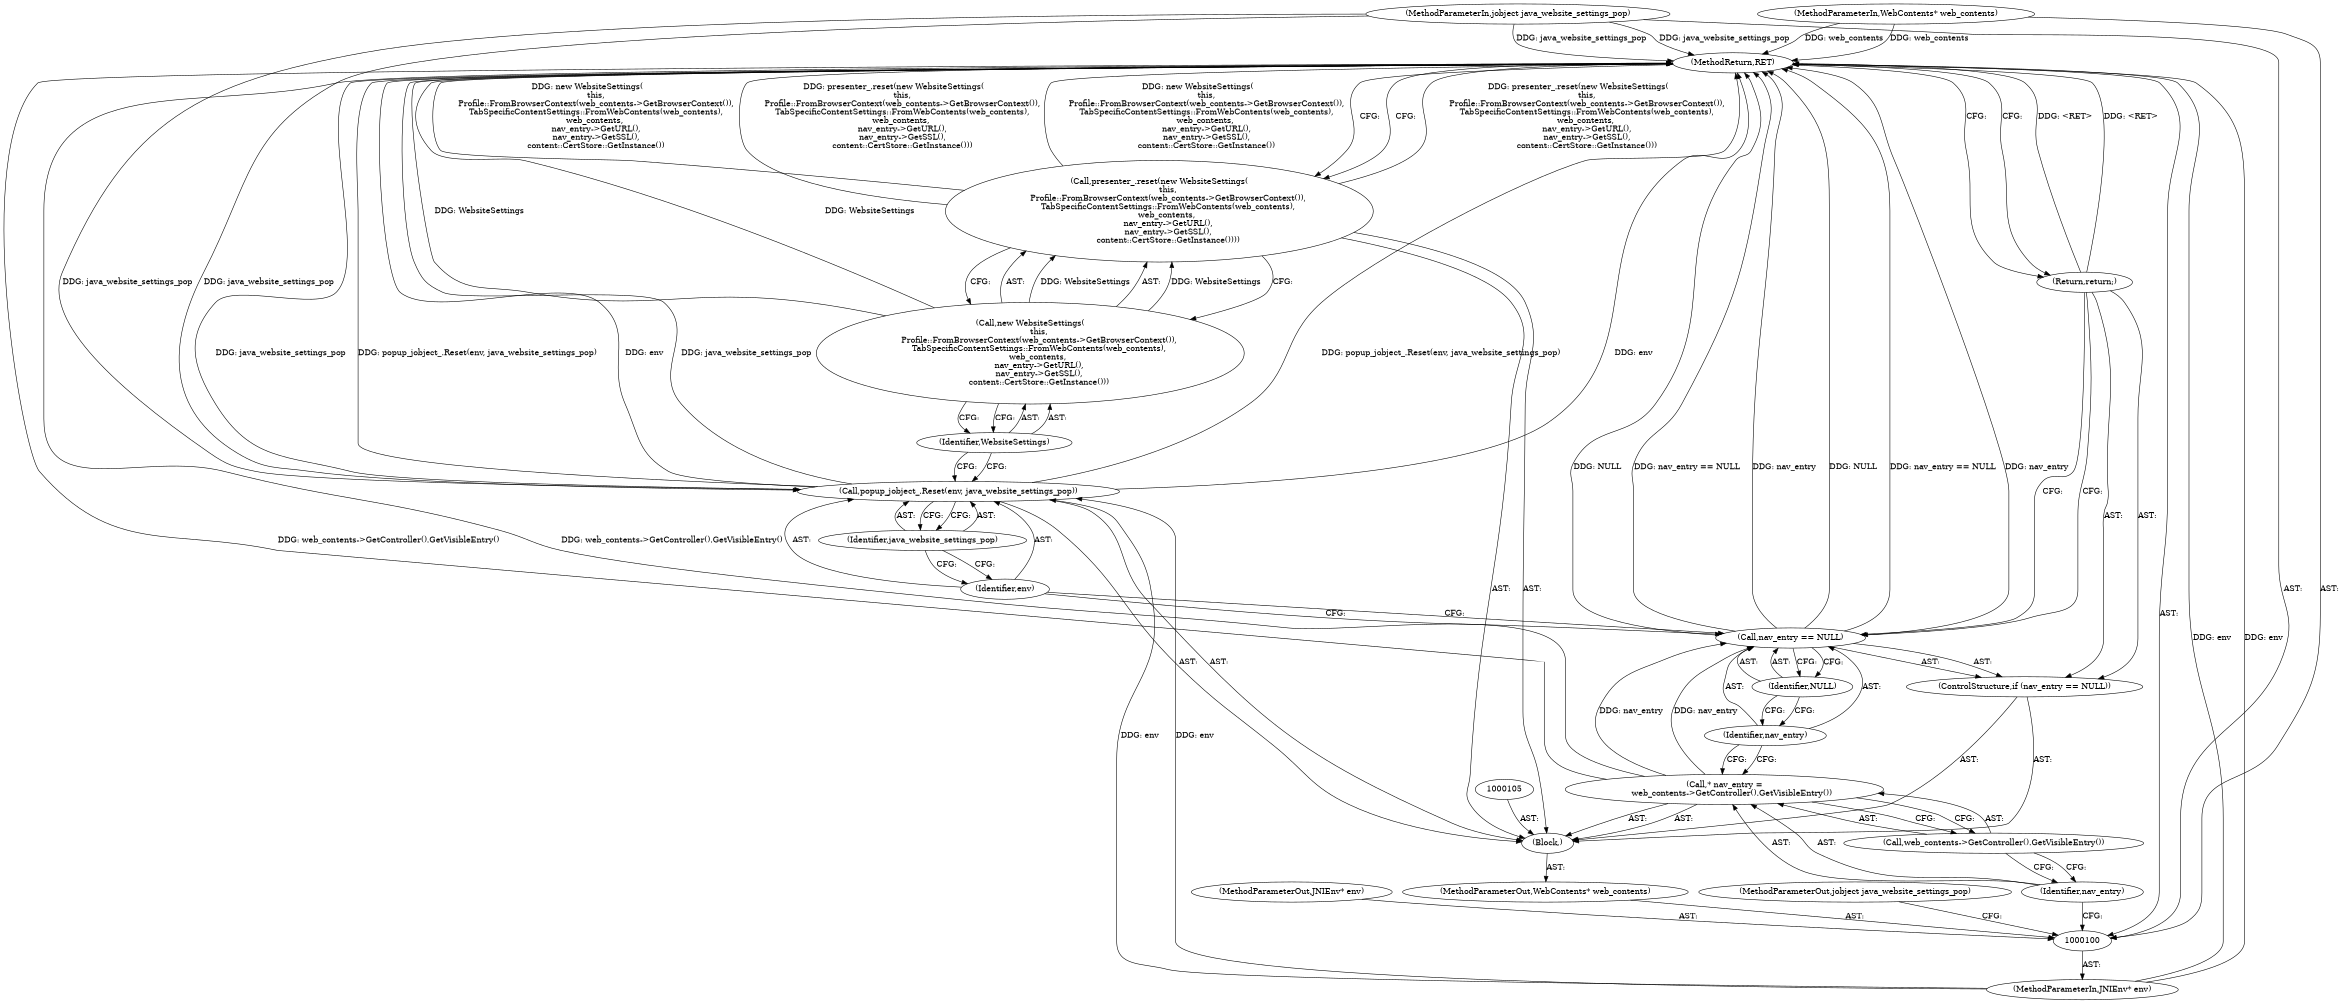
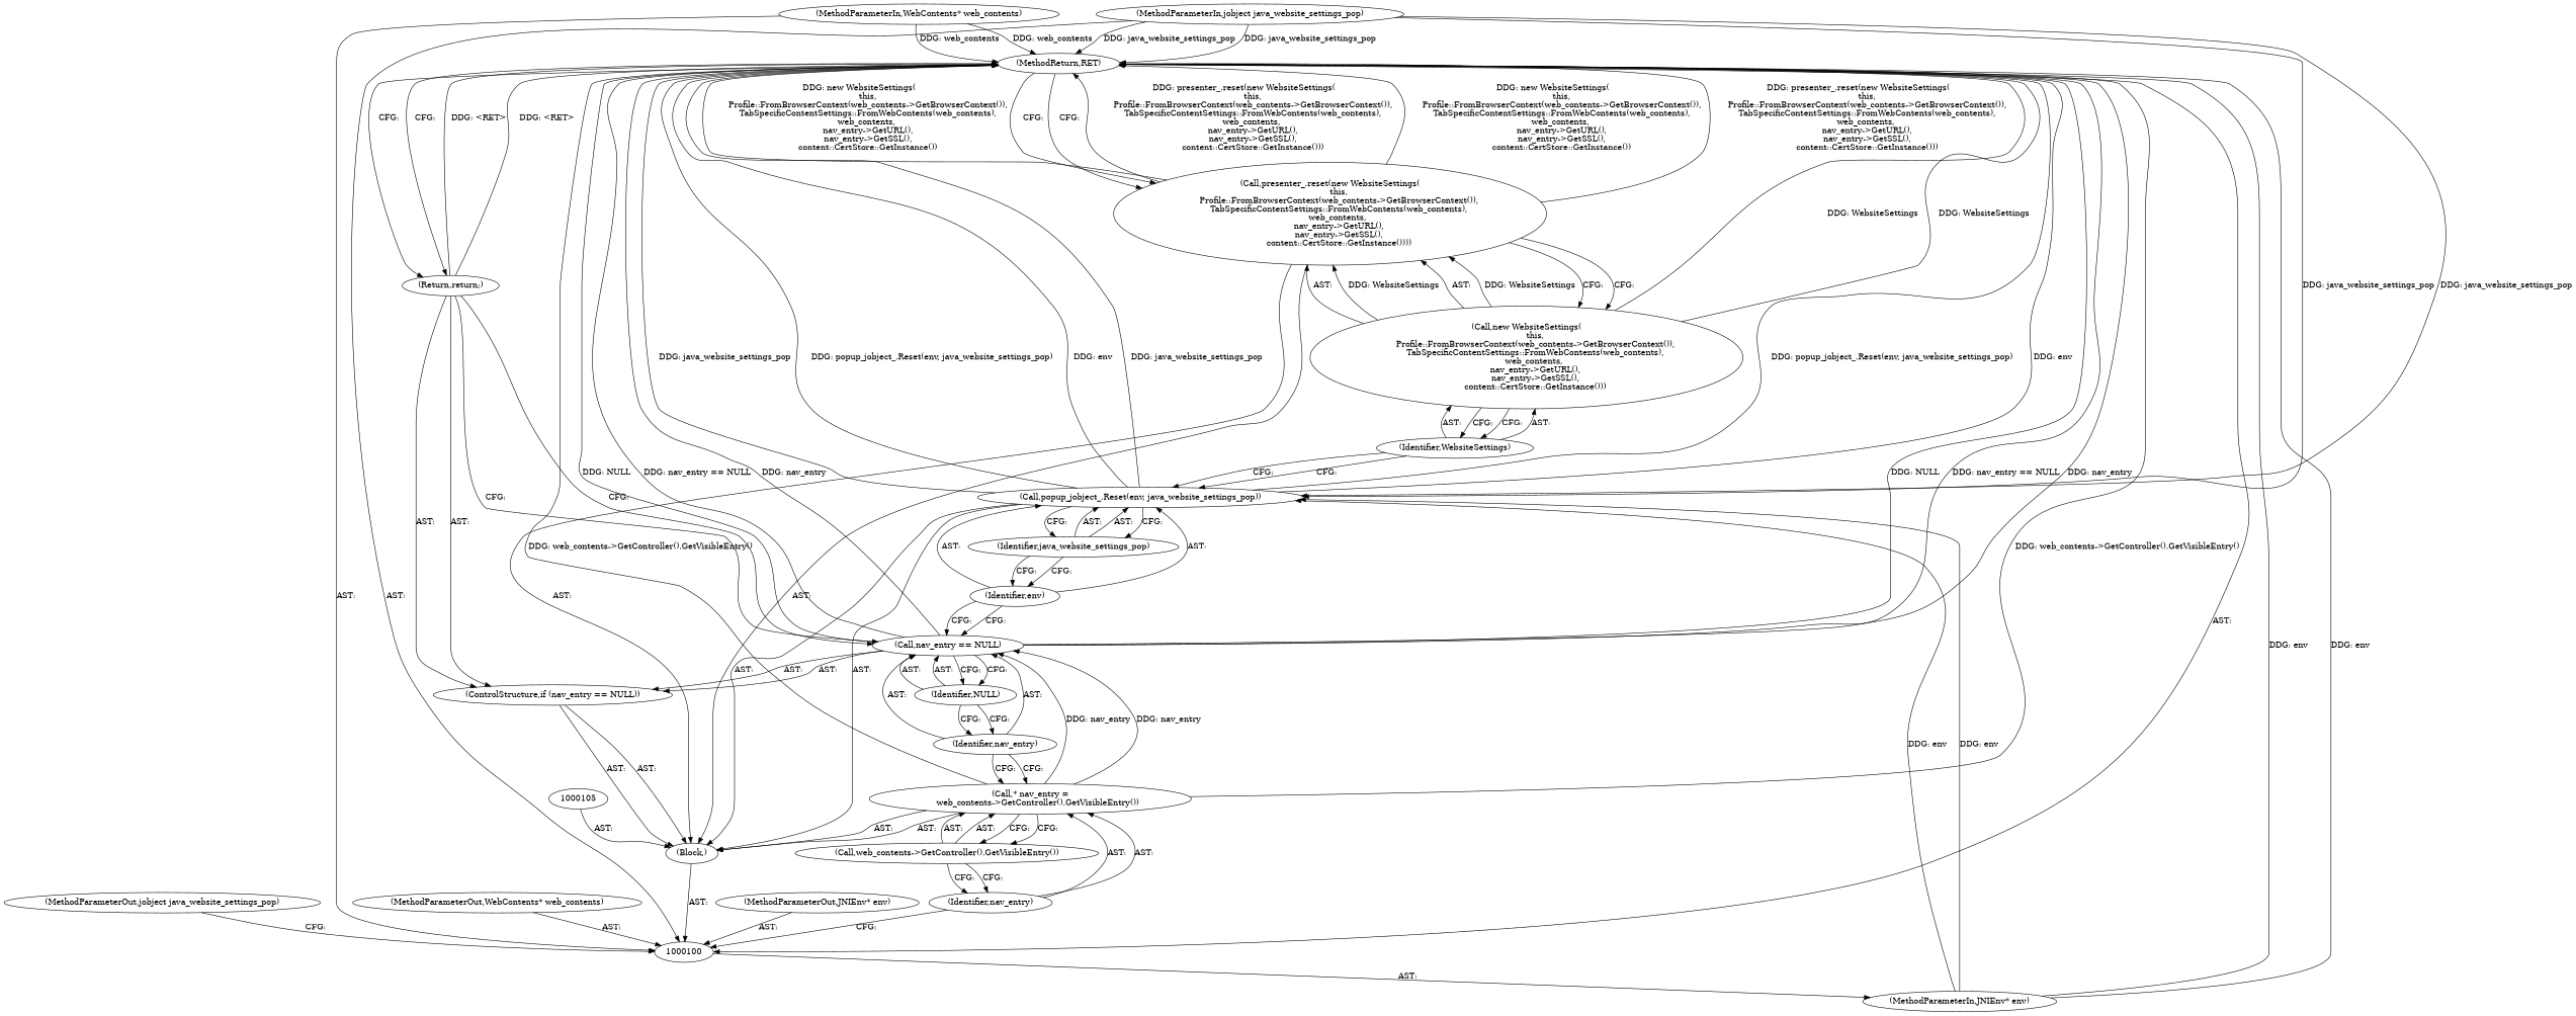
  digraph {
    n1 [label="(MethodReturn,RET)"]
    n2 [label="(Call,presenter_.reset(new WebsiteSettings(\n       this,\n       Profile::FromBrowserContext(web_contents->GetBrowserContext()),\n       TabSpecificContentSettings::FromWebContents(web_contents),\n      web_contents,\n       nav_entry->GetURL(),\n       nav_entry->GetSSL(),\n       content::CertStore::GetInstance())))"]
    n3 [label="(Return,return;)"]
    1000100
    n5 [label="(Block,)"]
    n6 [label="(Call,new WebsiteSettings(\n       this,\n       Profile::FromBrowserContext(web_contents->GetBrowserContext()),\n       TabSpecificContentSettings::FromWebContents(web_contents),\n      web_contents,\n       nav_entry->GetURL(),\n       nav_entry->GetSSL(),\n       content::CertStore::GetInstance()))"]
    n7 [label="(Call,nav_entry == NULL)"]
    n8 [label="(ControlStructure,if (nav_entry == NULL))"]
    n9 [label="(MethodParameterIn,JNIEnv* env)"]
    n10 [label="(Call,popup_jobject_.Reset(env, java_website_settings_pop))"]
    n11 [label="(Identifier,java_website_settings_pop)"]
    n12 [label="(Identifier,env)"]
    n13 [label="(Identifier,NULL)"]
    n14 [label="(Identifier,WebsiteSettings)"]
    n15 [label="(MethodParameterOut,JNIEnv* env)"]
    n16 [label="(MethodParameterIn,jobject java_website_settings_pop)"]
    n17 [label="(MethodParameterOut,jobject java_website_settings_pop)"]
    n18 [label="(MethodParameterIn,WebContents* web_contents)"]
    n19 [label="(MethodParameterOut,WebContents* web_contents)"]
    n20 [label="(Call,* nav_entry =\n      web_contents->GetController().GetVisibleEntry())"]
    n21 [label="(Call,web_contents->GetController().GetVisibleEntry())"]
    n22 [label="(Identifier,nav_entry)"]
    n23 [label="(Identifier,nav_entry)"]
    1000105
    n1 -> n2 [label="CFG: "]
    n1 -> n2 [label="CFG: "]
    n1 -> n3 [label="CFG: "]
    n1 -> n3 [label="CFG: "]
    n1 -> 1000100 [label="AST: "]
    n2 -> n1 [label="DDG: presenter_.reset(new WebsiteSettings(\n       this,\n       Profile::FromBrowserContext(web_contents->GetBrowserContext()),\n       TabSpecificContentSettings::FromWebContents(web_contents),\n      web_contents,\n       nav_entry->GetURL(),\n       nav_entry->GetSSL(),\n       content::CertStore::GetInstance()))"]
    n2 -> n1 [label="DDG: new WebsiteSettings(\n       this,\n       Profile::FromBrowserContext(web_contents->GetBrowserContext()),\n       TabSpecificContentSettings::FromWebContents(web_contents),\n      web_contents,\n       nav_entry->GetURL(),\n       nav_entry->GetSSL(),\n       content::CertStore::GetInstance())"]
    n2 -> n1 [label="DDG: presenter_.reset(new WebsiteSettings(\n       this,\n       Profile::FromBrowserContext(web_contents->GetBrowserContext()),\n       TabSpecificContentSettings::FromWebContents(web_contents),\n      web_contents,\n       nav_entry->GetURL(),\n       nav_entry->GetSSL(),\n       content::CertStore::GetInstance()))"]
    n2 -> n1 [label="DDG: new WebsiteSettings(\n       this,\n       Profile::FromBrowserContext(web_contents->GetBrowserContext()),\n       TabSpecificContentSettings::FromWebContents(web_contents),\n      web_contents,\n       nav_entry->GetURL(),\n       nav_entry->GetSSL(),\n       content::CertStore::GetInstance())"]
    n2 -> n5 [label="AST: "]
    n2 -> n5 [label="AST: "]
    n2 -> n6 [label="CFG: "]
    n2 -> n6 [label="CFG: "]
    n3 -> n1 [label="DDG: <RET>"]
    n3 -> n1 [label="DDG: <RET>"]
    n3 -> n7 [label="CFG: "]
    n3 -> n7 [label="CFG: "]
    n3 -> n8 [label="AST: "]
    n3 -> n8 [label="AST: "]
    1000100 -> n9 [label="AST: "]
-   n5 -> n19 [label="AST: "]
+   n5 -> 1000100 [label="AST: "]
    n6 -> n1 [label="DDG: WebsiteSettings"]
    n6 -> n1 [label="DDG: WebsiteSettings"]
    n6 -> n2 [label="AST: "]
    n6 -> n2 [label="DDG: WebsiteSettings"]
    n6 -> n2 [label="AST: "]
    n6 -> n2 [label="DDG: WebsiteSettings"]
    n6 -> n14 [label="CFG: "]
    n6 -> n14 [label="CFG: "]
    n7 -> n1 [label="DDG: NULL"]
    n7 -> n1 [label="DDG: nav_entry == NULL"]
    n7 -> n1 [label="DDG: nav_entry"]
    n7 -> n1 [label="DDG: NULL"]
    n7 -> n1 [label="DDG: nav_entry == NULL"]
    n7 -> n1 [label="DDG: nav_entry"]
    n7 -> n8 [label="AST: "]
    n7 -> n8 [label="AST: "]
    n7 -> n13 [label="CFG: "]
    n7 -> n13 [label="CFG: "]
    n8 -> n5 [label="AST: "]
    n8 -> n5 [label="AST: "]
    n9 -> n1 [label="DDG: env"]
    n9 -> n1 [label="DDG: env"]
    n9 -> n10 [label="DDG: env"]
    n9 -> n10 [label="DDG: env"]
    n10 -> n1 [label="DDG: popup_jobject_.Reset(env, java_website_settings_pop)"]
    n10 -> n1 [label="DDG: env"]
    n10 -> n1 [label="DDG: java_website_settings_pop"]
    n10 -> n1 [label="DDG: popup_jobject_.Reset(env, java_website_settings_pop)"]
    n10 -> n1 [label="DDG: env"]
    n10 -> n1 [label="DDG: java_website_settings_pop"]
    n10 -> n5 [label="AST: "]
    n10 -> n5 [label="AST: "]
    n10 -> n11 [label="CFG: "]
    n10 -> n11 [label="CFG: "]
    n11 -> n10 [label="AST: "]
    n11 -> n10 [label="AST: "]
    n11 -> n12 [label="CFG: "]
    n11 -> n12 [label="CFG: "]
    n12 -> n7 [label="CFG: "]
    n12 -> n7 [label="CFG: "]
    n12 -> n10 [label="AST: "]
    n12 -> n10 [label="AST: "]
    n13 -> n7 [label="AST: "]
    n13 -> n7 [label="AST: "]
    n13 -> n23 [label="CFG: "]
    n13 -> n23 [label="CFG: "]
    n14 -> n6 [label="AST: "]
    n14 -> n6 [label="AST: "]
    n14 -> n10 [label="CFG: "]
    n14 -> n10 [label="CFG: "]
    n15 -> 1000100 [label="AST: "]
    n16 -> n1 [label="DDG: java_website_settings_pop"]
    n16 -> n1 [label="DDG: java_website_settings_pop"]
    n16 -> 1000100 [label="AST: "]
    n16 -> n10 [label="DDG: java_website_settings_pop"]
    n16 -> n10 [label="DDG: java_website_settings_pop"]
    n17 -> 1000100 [label="CFG: "]
    n18 -> n1 [label="DDG: web_contents"]
    n18 -> n1 [label="DDG: web_contents"]
    n18 -> 1000100 [label="AST: "]
    n19 -> 1000100 [label="AST: "]
    n20 -> n1 [label="DDG: web_contents->GetController().GetVisibleEntry()"]
    n20 -> n1 [label="DDG: web_contents->GetController().GetVisibleEntry()"]
    n20 -> n5 [label="AST: "]
    n20 -> n5 [label="AST: "]
    n20 -> n7 [label="DDG: nav_entry"]
    n20 -> n7 [label="DDG: nav_entry"]
    n20 -> n21 [label="CFG: "]
    n20 -> n21 [label="CFG: "]
    n21 -> n20 [label="AST: "]
    n21 -> n20 [label="AST: "]
    n21 -> n22 [label="CFG: "]
    n21 -> n22 [label="CFG: "]
    n22 -> 1000100 [label="CFG: "]
    n22 -> n20 [label="AST: "]
    n22 -> n20 [label="AST: "]
    n23 -> n7 [label="AST: "]
    n23 -> n7 [label="AST: "]
    n23 -> n20 [label="CFG: "]
    n23 -> n20 [label="CFG: "]
    1000105 -> n5 [label="AST: "]
  }
